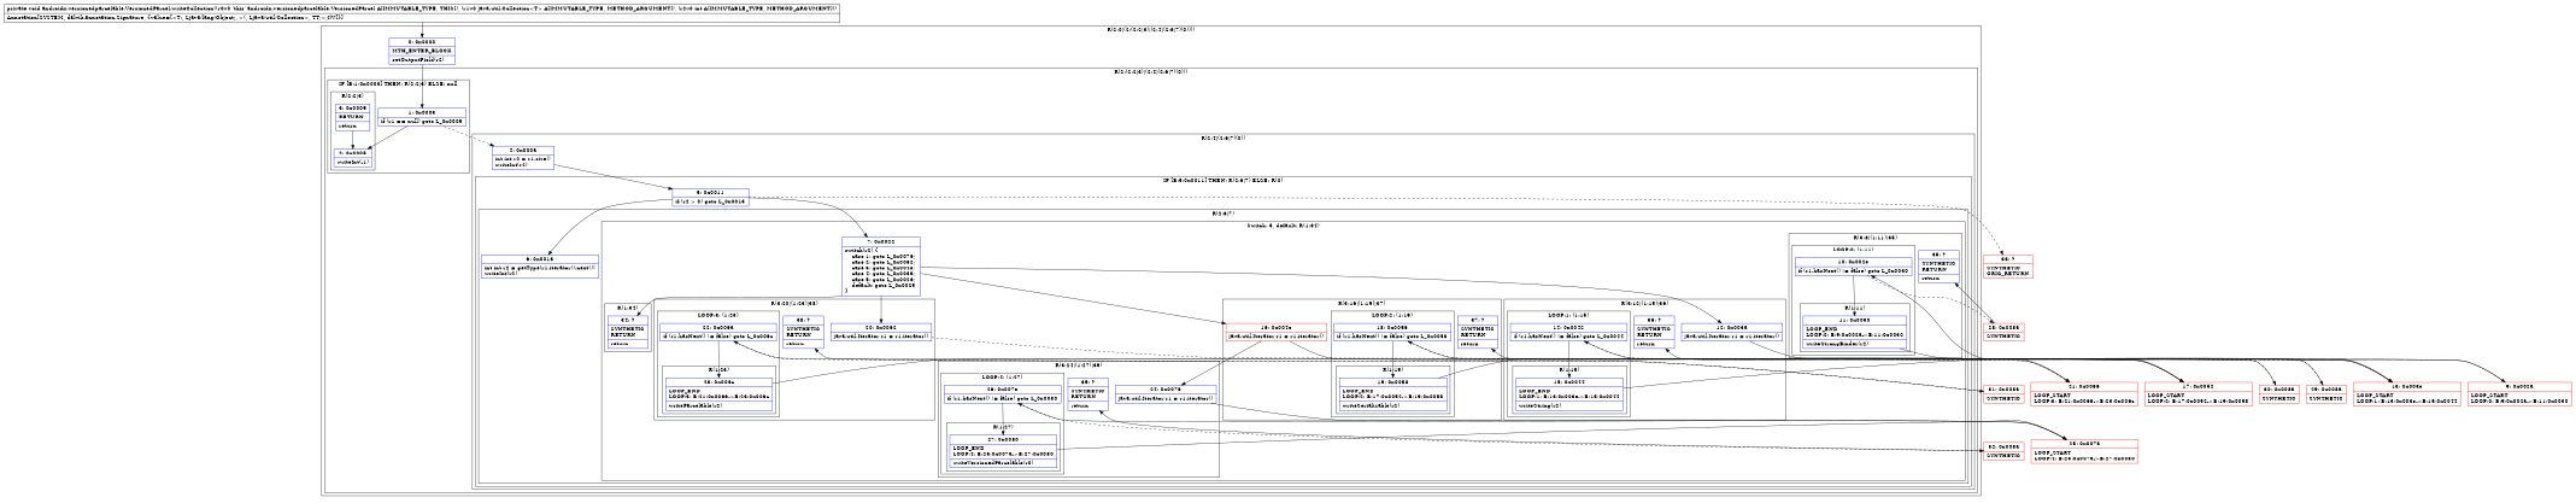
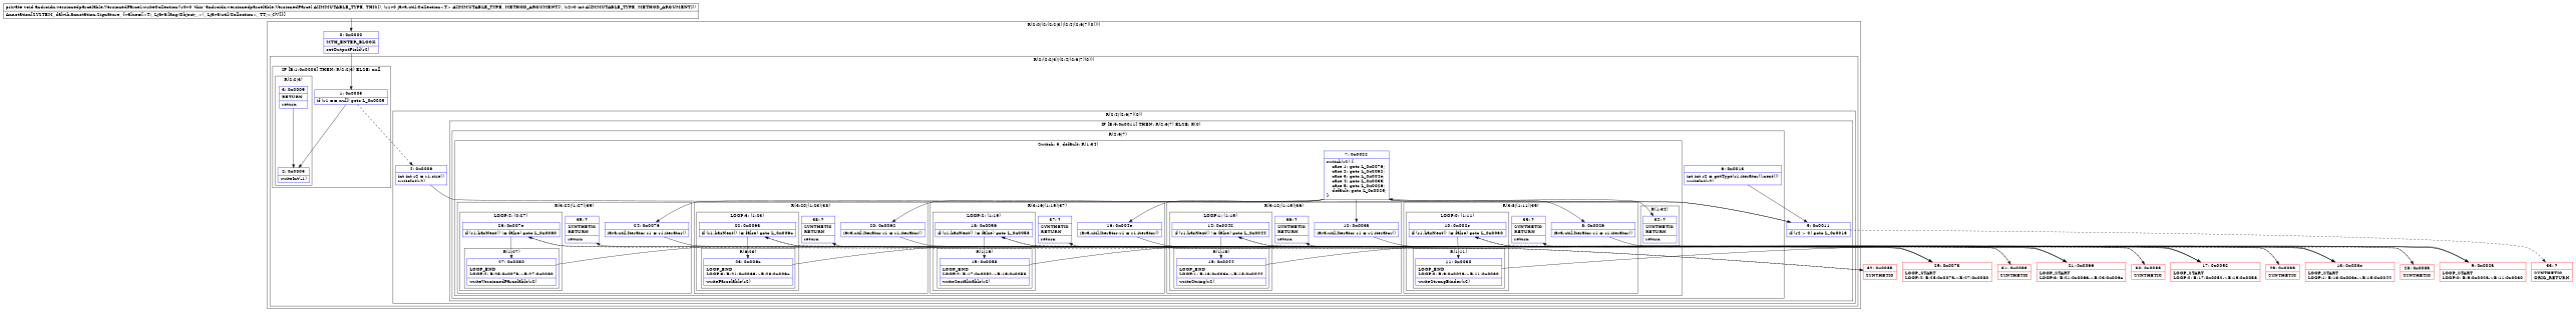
  digraph {
    node [color=blue shape=record]
    n1 [label="{2\:\ 0x0005|writeInt(\-1)\l}"]
    n2 [label="{3\:\ 0x0009|RETURN\l|return\l}"]
    n3 [label="{1\:\ 0x0003|if (r1 == null) goto L_0x0005\l}"]
-   n4 [label="{27\:\ 0x0080|LOOP_END\lLOOP:4: B:25:0x007a\-\>B:27:0x0080\l|writeVersionedParcelable(r0)\l}"]
+   n4 [label="{27\:\ 0x0080|LOOP_END\lLOOP:4: B:25:0x007a\-\>B:27:0x0080\l|writeVersionedParcelable(r2)\l}"]
    n5 [label="{26\:\ 0x007e|if (r1.hasNext() != false) goto L_0x0080\l}"]
    n6 [label="{24\:\ 0x0076|java.util.Iterator r1 = r1.iterator()\l}"]
    n7 [label="{39\:\ ?|SYNTHETIC\lRETURN\l|return\l}"]
    n8 [label="{23\:\ 0x006c|LOOP_END\lLOOP:3: B:21:0x0066\-\>B:23:0x006c\l|writeParcelable(r2)\l}"]
    n9 [label="{22\:\ 0x006a|if (r1.hasNext() != false) goto L_0x006c\l}"]
    n10 [label="{20\:\ 0x0062|java.util.Iterator r1 = r1.iterator()\l}"]
    n11 [label="{38\:\ ?|SYNTHETIC\lRETURN\l|return\l}"]
    n12 [label="{19\:\ 0x0058|LOOP_END\lLOOP:2: B:17:0x0052\-\>B:19:0x0058\l|writeSerializable(r2)\l}"]
    n13 [label="{18\:\ 0x0056|if (r1.hasNext() != false) goto L_0x0058\l}"]
-   n14 [color=red label="{16\:\ 0x004e|java.util.Iterator r1 = r1.iterator()\l}"]
+   n14 [label="{16\:\ 0x004e|java.util.Iterator r1 = r1.iterator()\l}"]
    n15 [label="{37\:\ ?|SYNTHETIC\lRETURN\l|return\l}"]
    n16 [label="{15\:\ 0x0044|LOOP_END\lLOOP:1: B:13:0x003e\-\>B:15:0x0044\l|writeString(r2)\l}"]
    n17 [label="{14\:\ 0x0042|if (r1.hasNext() != false) goto L_0x0044\l}"]
    n18 [label="{12\:\ 0x003a|java.util.Iterator r1 = r1.iterator()\l}"]
    n19 [label="{36\:\ ?|SYNTHETIC\lRETURN\l|return\l}"]
    n20 [label="{11\:\ 0x0030|LOOP_END\lLOOP:0: B:9:0x002a\-\>B:11:0x0030\l|writeStrongBinder(r2)\l}"]
    n21 [label="{10\:\ 0x002e|if (r1.hasNext() != false) goto L_0x0030\l}"]
+   n22 [label="{8\:\ 0x0026|java.util.Iterator r1 = r1.iterator()\l}"]
    n23 [label="{35\:\ ?|SYNTHETIC\lRETURN\l|return\l}"]
    n24 [label="{34\:\ ?|SYNTHETIC\lRETURN\l|return\l}"]
    n25 [label="{7\:\ 0x0022|switch(r2) \{\l    case 1: goto L_0x0076;\l    case 2: goto L_0x0062;\l    case 3: goto L_0x004e;\l    case 4: goto L_0x003a;\l    case 5: goto L_0x0026;\l    default: goto L_0x0025;\l\}\l}"]
    n26 [label="{6\:\ 0x0013|int int r2 = getType(r1.iterator().next())\lwriteInt(r2)\l}"]
    n27 [label="{5\:\ 0x0011|if (r2 \> 0) goto L_0x0013\l}"]
    n28 [label="{4\:\ 0x000a|int int r2 = r1.size()\lwriteInt(r2)\l}"]
    n29 [label="{0\:\ 0x0000|MTH_ENTER_BLOCK\l|setOutputField(r2)\l}"]
    n30 [color=red label="{25\:\ 0x007a|LOOP_START\lLOOP:4: B:25:0x007a\-\>B:27:0x0080\l}"]
    n31 [color=red label="{32\:\ 0x008a|SYNTHETIC\l}"]
    n32 [color=red label="{21\:\ 0x0066|LOOP_START\lLOOP:3: B:21:0x0066\-\>B:23:0x006c\l}"]
    n33 [color=red label="{31\:\ 0x008a|SYNTHETIC\l}"]
    n34 [color=red label="{17\:\ 0x0052|LOOP_START\lLOOP:2: B:17:0x0052\-\>B:19:0x0058\l}"]
    n35 [color=red label="{30\:\ 0x008a|SYNTHETIC\l}"]
    n36 [color=red label="{13\:\ 0x003e|LOOP_START\lLOOP:1: B:13:0x003e\-\>B:15:0x0044\l}"]
    n37 [color=red label="{29\:\ 0x008a|SYNTHETIC\l}"]
    n38 [color=red label="{9\:\ 0x002a|LOOP_START\lLOOP:0: B:9:0x002a\-\>B:11:0x0030\l}"]
    n39 [color=red label="{28\:\ 0x008a|SYNTHETIC\l}"]
    n40 [color=red label="{33\:\ ?|SYNTHETIC\lORIG_RETURN\l}"]
    n41 [label="{private void androidx.versionedparcelable.VersionedParcel.writeCollection((r0v0 'this' androidx.versionedparcelable.VersionedParcel A[IMMUTABLE_TYPE, THIS]), (r1v0 java.util.Collection\<T\> A[IMMUTABLE_TYPE, METHOD_ARGUMENT]), (r2v0 int A[IMMUTABLE_TYPE, METHOD_ARGUMENT]))  | Annotation[SYSTEM, dalvik.annotation.Signature, \{value=[\<T:, Ljava\/lang\/Object;, \>(, Ljava\/util\/Collection\<, TT;\>;I)V]\}]\l}" color=""]
    subgraph cluster_1 {
      label="R(2:0|(2:(2:2|3)|(2:4|(2:6|7)(0))))"
      n29
      subgraph cluster_2 {
        label="R(2:(2:2|3)|(2:4|(2:6|7)(0)))"
        subgraph cluster_3 {
          label="IF [B:1:0x0003] THEN: R(2:2|3) ELSE: null"
          n3
          subgraph cluster_4 {
            label="R(2:2|3)"
            n1
            n2
          }
        }
        subgraph cluster_5 {
          label="R(2:4|(2:6|7)(0))"
          n28
          subgraph cluster_6 {
            label="IF [B:5:0x0011] THEN: R(2:6|7) ELSE: R(0)"
            n27
            subgraph cluster_7 {
              label="R(2:6|7)"
              n26
              subgraph cluster_8 {
                label="Switch: 5, default: R(1:34)"
                n25
                subgraph cluster_9 {
                  label="R(3:24|(1:27)|39)"
                  n6
                  n7
                  subgraph cluster_10 {
-                   label="LOOP:4: (1:27)"
+                   label="LOOP:4: (0:27)"
                    n5
                    subgraph cluster_11 {
                      label="R(1:27)"
                      n4
                    }
                  }
                }
                subgraph cluster_12 {
                  label="R(3:20|(1:23)|38)"
                  n10
                  n11
                  subgraph cluster_13 {
                    label="LOOP:3: (1:23)"
                    n9
                    subgraph cluster_14 {
-                     label="R(1:23)"
+                     label="R(6:23)"
                      n8
                    }
                  }
                }
                subgraph cluster_15 {
                  label="R(3:16|(1:19)|37)"
                  n14
                  n15
                  subgraph cluster_16 {
                    label="LOOP:2: (1:19)"
                    n13
                    subgraph cluster_17 {
                      label="R(1:19)"
                      n12
                    }
                  }
                }
                subgraph cluster_18 {
                  label="R(3:12|(1:15)|36)"
                  n18
                  n19
                  subgraph cluster_19 {
                    label="LOOP:1: (1:15)"
                    n17
                    subgraph cluster_20 {
                      label="R(1:15)"
                      n16
                    }
                  }
                }
                subgraph cluster_21 {
                  label="R(3:8|(1:11)|35)"
+                 n22
                  n23
                  subgraph cluster_22 {
                    label="LOOP:0: (1:11)"
                    n21
                    subgraph cluster_23 {
                      label="R(1:11)"
                      n20
                    }
                  }
                }
                subgraph cluster_24 {
                  label="R(1:34)"
                  n24
                }
              }
            }
            subgraph cluster_25 {
              label="R(0)"
            }
          }
        }
      }
    }
    n2 -> n1
    n3 -> n1
    n3 -> n28 [style=dashed]
    n4 -> n30
    n5 -> n4
    n5 -> n31 [style=dashed]
    n6 -> n30
    n8 -> n32
    n9 -> n8
    n9 -> n33 [style=dashed]
-   n10 -> n32 [style=dashed]
+   n10 -> n32
    n12 -> n34
    n13 -> n12
    n13 -> n35 [style=dashed]
    n14 -> n34
    n16 -> n36
    n17 -> n16
    n17 -> n37 [style=dashed]
    n18 -> n36
    n20 -> n38
    n21 -> n20
    n21 -> n39 [style=dashed]
-   n14 -> n6
+   n22 -> n38
+   n25 -> n6
    n25 -> n10
    n25 -> n14
    n25 -> n18
+   n25 -> n22
    n25 -> n24
    n27 -> n25
-   n27 -> n26
+   n26 -> n27
    n27 -> n40 [style=dashed]
    n28 -> n27
    n29 -> n3
    n30 -> n5
    n31 -> n7
    n32 -> n9
    n33 -> n11
    n34 -> n13
    n35 -> n15
    n36 -> n17
    n37 -> n19
    n38 -> n21
    n39 -> n23
    n41 -> n29
  }
